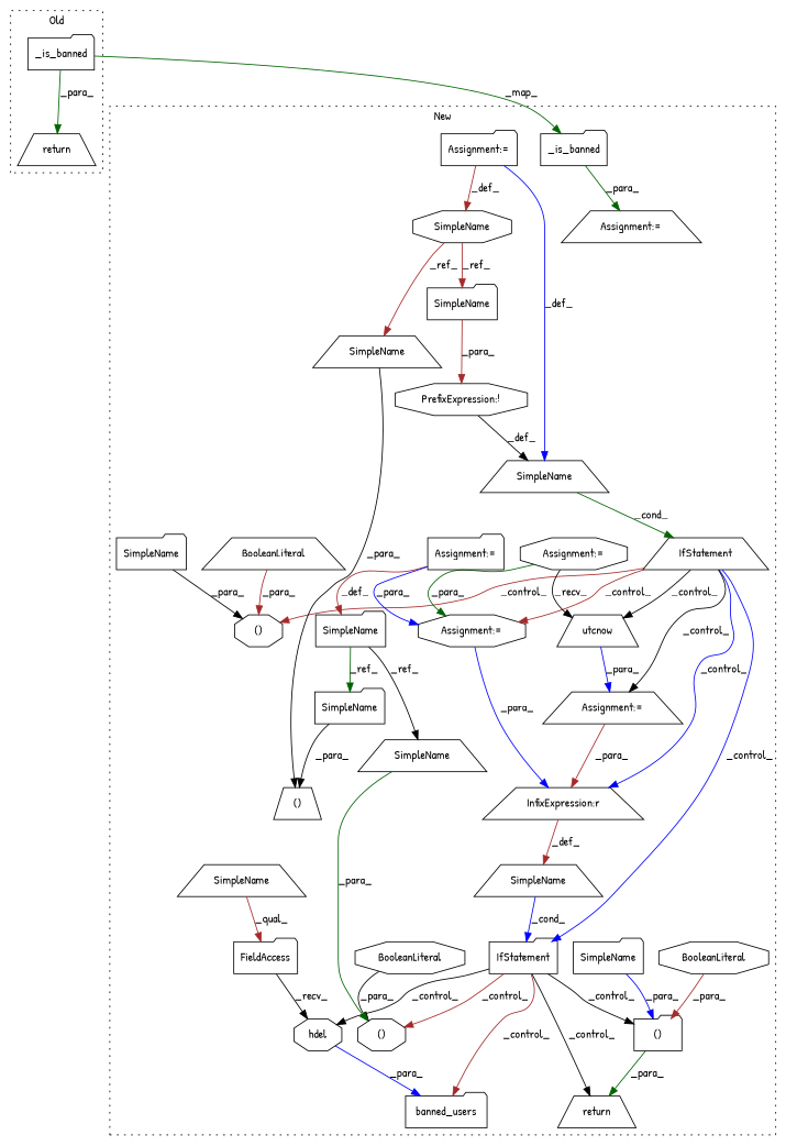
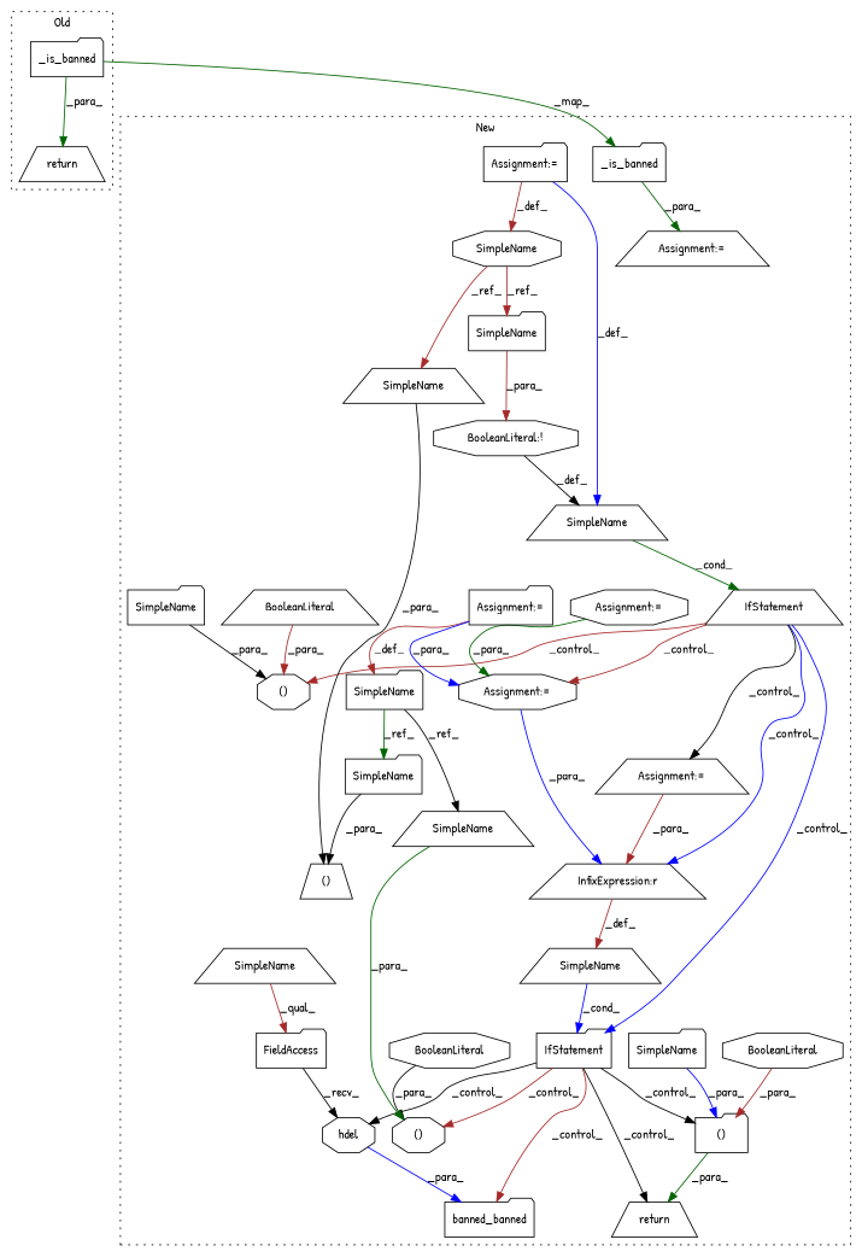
  digraph {
    fontname="Patrick Hand"
    node [a=42 fontname="Patrick Hand" l=4 shape=trapezium]
    edge [color=brown fontname="Patrick Hand"]
    n1 [a=41 l=7 label=return s=21346]
    n2 [a=32 l="11,1" label=_is_banned s="21358,21372" shape=folder]
-   n3 [a=32 l=8 label=utcnow s=21649]
    n4 [a=27 l=3 label="InfixExpression:r" s=21734]
-   n5 [a=38 l=1 label="PrefixExpression:!" s=21567 shape=octagon]
+   n5 [a=38 l=1 label="BooleanLiteral:!" s=21567 shape=octagon]
    n6 [a=106 l=22 label="()" s=21601 shape=octagon]
    n7 [a=9 l=5 label=BooleanLiteral s=21601]
    n8 [a=106 l=21 label="()" s=21868 shape=octagon]
    n9 [a=9 label=BooleanLiteral s=21868 shape=octagon]
    n10 [a=106 l=22 label="()" s=21821 shape=folder]
    n11 [a=9 l=5 label=BooleanLiteral s=21821 shape=octagon]
    n12 [label=SimpleName l=""]
    n13 [label=SimpleName l=""]
-   n14 [a=32 l=14 label=banned_users s=21776 shape=folder]
+   n14 [a=32 l=14 label=banned_banned s=21776 shape=folder]
    n15 [a=32 l="5,1" label=hdel s="21761,21798" shape=octagon]
    n16 [a=22 l=10 label=FieldAccess s=21750 shape=folder]
    n17 [a=32 l="11,1" label=_is_banned s="21542,21556" shape=folder]
    n18 [l=9 label=SimpleName s=21417 shape=octagon]
    n19 [a=106 l=26 label="()" s=21509]
    n20 [a=25 l="4,2" label=IfStatement s="21563,21577"]
    n21 [label=SimpleName s=21364 shape=folder]
    n22 [a=25 l="4,2" label=IfStatement s="21727,21740" shape=folder]
    n23 [a=7 l=1 label="Assignment:=" s=21639]
    n24 [a=7 l=8 label="Assignment:=" s=21255 shape=octagon]
    n25 [a=7 l=1 label="Assignment:=" s=21666 shape=octagon]
    n26 [a=7 l=9 label="Assignment:=" s=21417 shape=folder]
    n27 [a=7 label="Assignment:=" s=21364 shape=folder]
    n28 [a=7 l=2 label="Assignment:=" s=21535]
    n29 [a=41 l=14 label=return s=21807]
    n30 [label=SimpleName s=21619 shape=folder]
    n31 [label=SimpleName s=21839 shape=folder]
    n32 [label=SimpleName s=21531 shape=folder]
    n33 [label=SimpleName s=21885]
    n34 [label=SimpleName s=21750]
    n35 [l=9 label=SimpleName s=21568 shape=folder]
    n36 [l=9 label=SimpleName s=21509]
    subgraph cluster_1 {
      label=Old
      style=dotted
      n1
      n2
    }
    subgraph cluster_2 {
      label=New
      style=dotted
-     n3
      n4
      n5
      n6
      n7
      n8
      n9
      n10
      n11
      n12
      n13
      n14
      n15
      n16
      n17
      n18
      n19
      n20
      n21
      n22
      n23
      n24
      n25
      n26
      n27
      n28
      n29
      n30
      n31
      n32
      n33
      n34
      n35
      n36
    }
    n2 -> n1 [color=darkgreen label=_para_]
    n2 -> n17 [color=darkgreen label=_map_]
-   n3 -> n23 [color=blue label=_para_]
    n4 -> n12 [label=_def_]
    n5 -> n13 [color=black label=_def_]
    n7 -> n6 [label=_para_]
    n9 -> n8 [color=black label=_para_]
    n10 -> n29 [color=darkgreen label=_para_]
    n11 -> n10 [label=_para_]
    n12 -> n22 [color=blue label=_cond_]
    n13 -> n20 [color=darkgreen label=_cond_]
    n15 -> n14 [color=blue label=_para_]
    n16 -> n15 [color=black label=_recv_]
    n17 -> n28 [color=darkgreen label=_para_]
    n18 -> n35 [label=_ref_]
    n18 -> n36 [label=_ref_]
-   n20 -> n3 [color=black label=_control_]
    n20 -> n4 [color=blue label=_control_]
    n20 -> n6 [label=_control_]
    n20 -> n22 [color=blue label=_control_]
    n20 -> n23 [color=black label=_control_]
    n20 -> n25 [label=_control_]
    n21 -> n32 [color=darkgreen label=_ref_]
    n21 -> n33 [color=black label=_ref_]
    n22 -> n8 [label=_control_]
    n22 -> n10 [color=black label=_control_]
    n22 -> n14 [label=_control_]
    n22 -> n15 [color=black label=_control_]
    n22 -> n29 [color=black label=_control_]
    n23 -> n4 [label=_para_]
-   n24 -> n3 [color=black label=_recv_]
    n24 -> n25 [color=darkgreen label=_para_]
    n25 -> n4 [color=blue label=_para_]
    n26 -> n13 [color=blue label=_def_]
    n26 -> n18 [label=_def_]
    n27 -> n21 [label=_def_]
    n27 -> n25 [color=blue label=_para_]
    n30 -> n6 [color=black label=_para_]
    n31 -> n10 [color=blue label=_para_]
    n32 -> n19 [color=black label=_para_]
    n33 -> n8 [color=darkgreen label=_para_]
    n34 -> n16 [label=_qual_]
    n35 -> n5 [label=_para_]
    n36 -> n19 [color=black label=_para_]
  }
